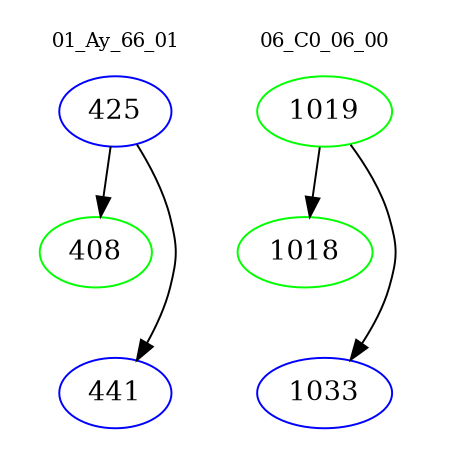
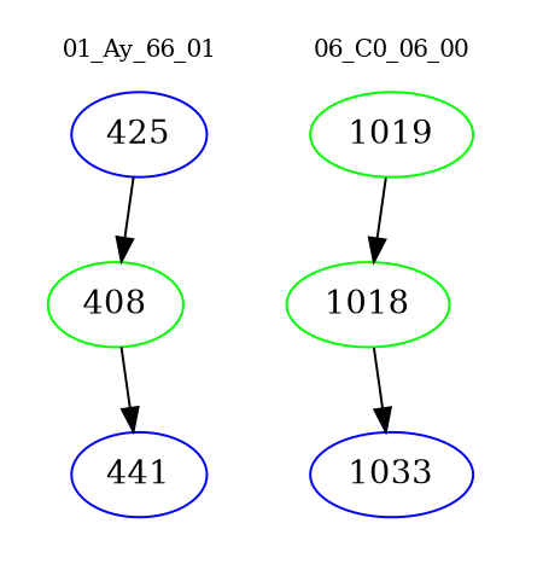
  digraph {
    node [color=blue]
    edge [color=black]
    n1 [label=425]
    n2 [color=green label=408]
    n3 [label=441]
    n4 [color=green label=1019]
    n5 [color=green label=1018]
    n6 [label=1033]
    subgraph cluster_1 {
      color=white
      fontsize=10
      label="01_Ay_66_01"
      n1
      n2
      n3
    }
    subgraph cluster_2 {
      color=white
      fontsize=10
      label="06_C0_06_00"
      n4
      n5
      n6
    }
    n1 -> n2
-   n1 -> n3
+   n2 -> n3
    n4 -> n5
-   n4 -> n6
+   n5 -> n6
  }
